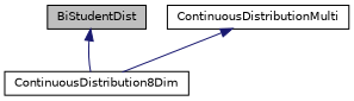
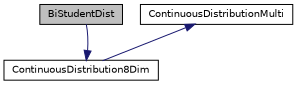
  digraph {
    node [color=black fontname=Helvetica fontsize=10 shape=record]
    edge [color=midnightblue dir=back fontname=Helvetica fontsize=10 labelfontname=Helvetica labelfontsize=10 style=solid]
    n1 [fillcolor=grey75 fontcolor=black height=0.2 label=BiStudentDist style=filled width=0.4]
    n2 [height=0.2 label=ContinuousDistribution8Dim width=0.4]
    n3 [height=0.2 label=ContinuousDistributionMulti width=0.4]
-   n1 -> n2
+   n2 -> n1
    n3 -> n2
  }
